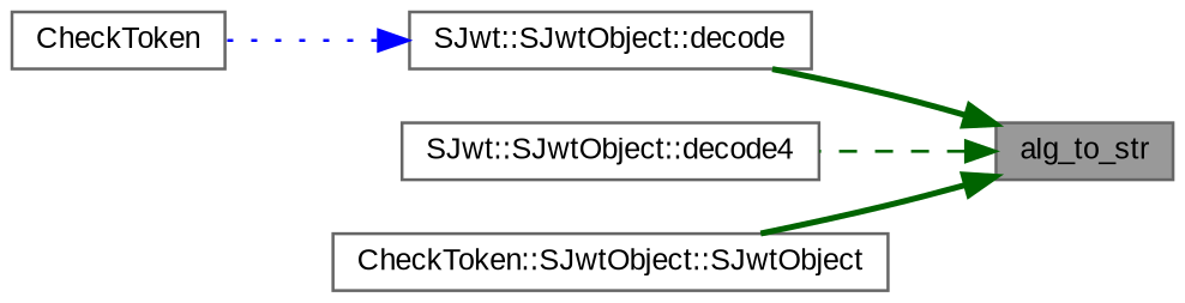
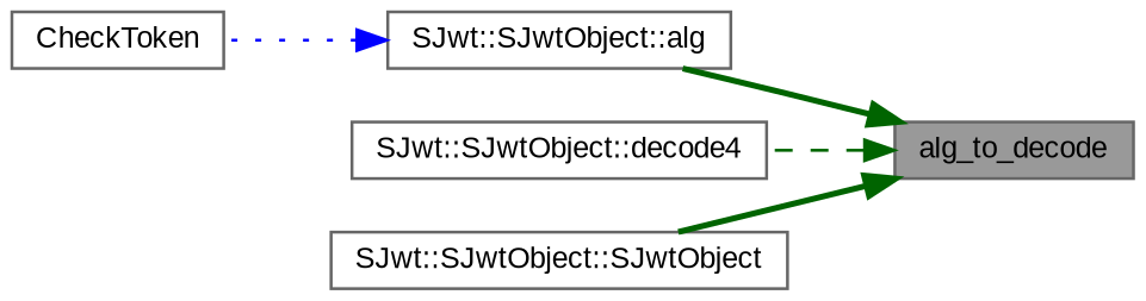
  digraph {
    fontname="Liberation Sans"
    rankdir=RL
    node [color=grey40 fillcolor=white fontname="Liberation Sans" fontsize=10 shape=box style=filled]
    edge [color=darkgreen dir=back fontname="Liberation Sans" fontsize=10 labelfontname=Helvetica labelfontsize=10 style=bold]
-   n1 [color=gray40 fillcolor=grey60 fontcolor=black height=0.2 label=alg_to_str width=0.4]
-   n2 [height=0.2 label="SJwt::SJwtObject::decode" width=0.4]
+   n1 [color=gray40 fillcolor=grey60 fontcolor=black height=0.2 label=alg_to_decode width=0.4]
+   n2 [height=0.2 label="SJwt::SJwtObject::alg" width=0.4]
    n3 [height=0.2 label="SJwt::SJwtObject::decode4" width=0.4]
-   n4 [height=0.2 label="CheckToken::SJwtObject::SJwtObject" width=0.4]
+   n4 [height=0.2 label="SJwt::SJwtObject::SJwtObject" width=0.4]
    n5 [height=0.2 label=CheckToken width=0.4]
    n1 -> n2
    n1 -> n3 [style=dashed]
    n1 -> n4
    n2 -> n5 [color=blue style=dotted]
  }
